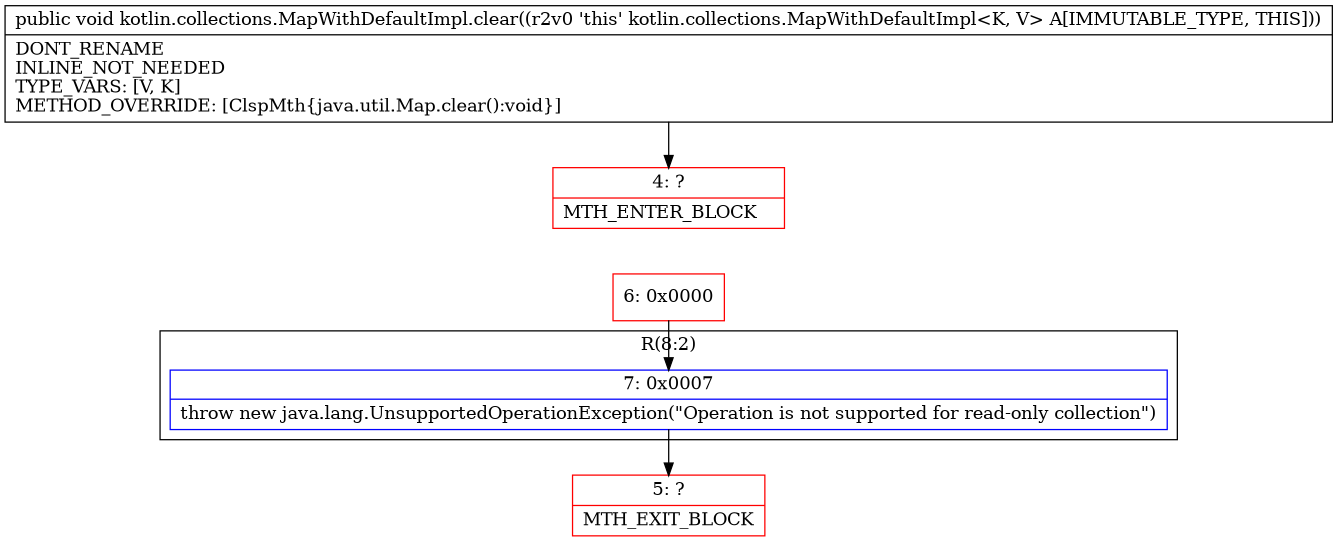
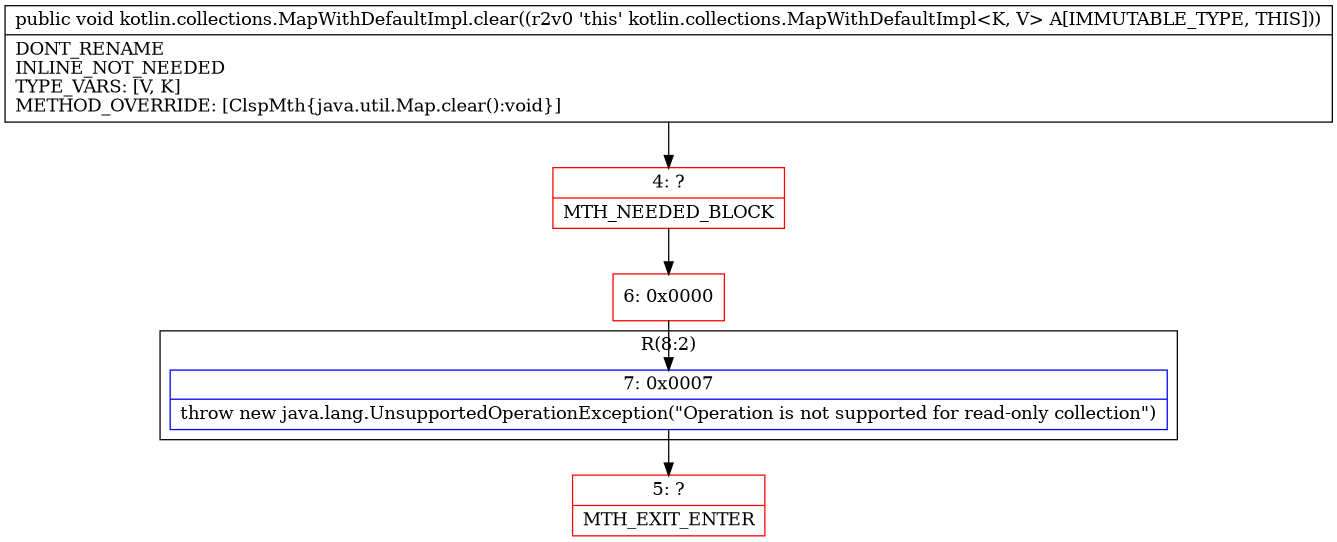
  digraph {
    node [color=red shape=record]
    n1 [color=blue label="{7\:\ 0x0007|throw new java.lang.UnsupportedOperationException(\"Operation is not supported for read\-only collection\")\l}"]
-   n2 [label="{5\:\ ?|MTH_EXIT_BLOCK\l}"]
-   n3 [label="{4\:\ ?|MTH_ENTER_BLOCK\l}"]
+   n2 [label="{5\:\ ?|MTH_EXIT_ENTER\l}"]
+   n3 [label="{4\:\ ?|MTH_NEEDED_BLOCK\l}"]
    n4 [label="{6\:\ 0x0000}"]
    n5 [label="{public void kotlin.collections.MapWithDefaultImpl.clear((r2v0 'this' kotlin.collections.MapWithDefaultImpl\<K, V\> A[IMMUTABLE_TYPE, THIS]))  | DONT_RENAME\lINLINE_NOT_NEEDED\lTYPE_VARS: [V, K]\lMETHOD_OVERRIDE: [ClspMth\{java.util.Map.clear():void\}]\l}" color=""]
    subgraph cluster_1 {
      label="R(8:2)"
      n1
    }
    n1 -> n2
+   n3 -> n4
    n4 -> n1
    n5 -> n3
  }
